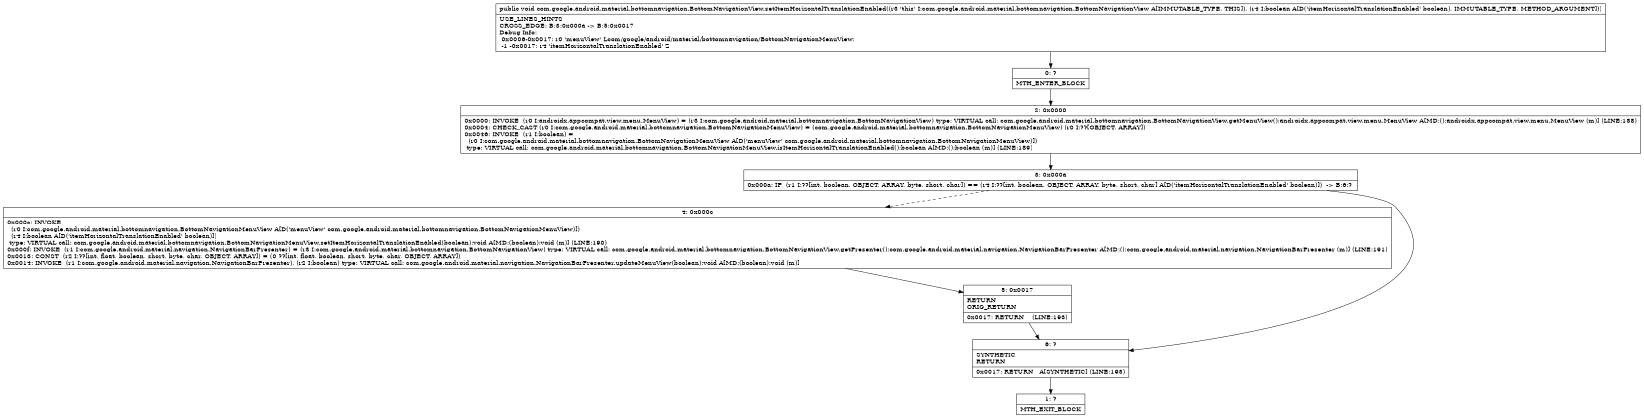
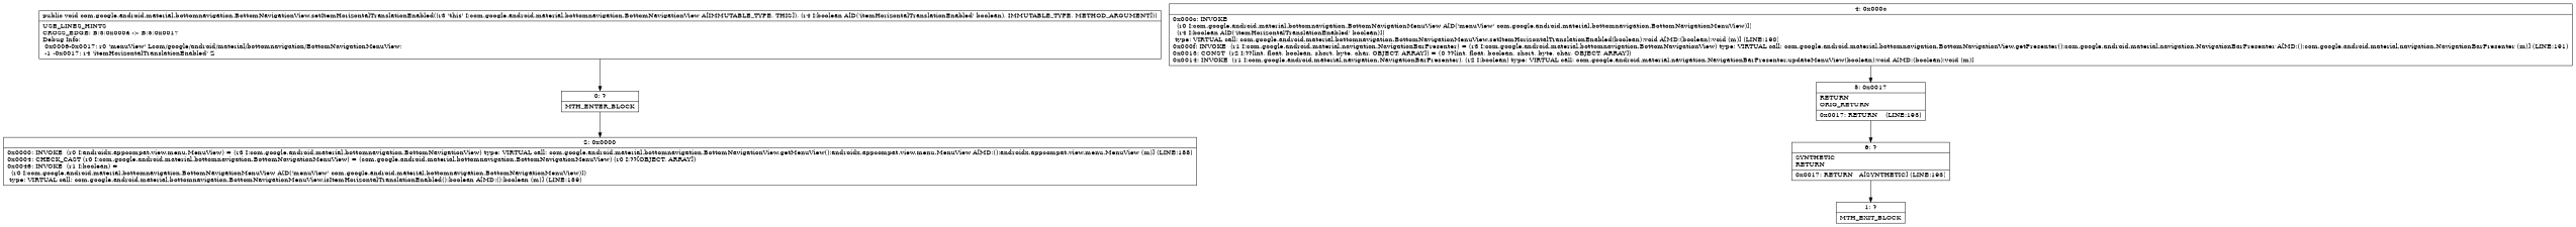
  digraph {
    node [shape=record]
    n1 [label="{0\:\ ?|MTH_ENTER_BLOCK\l}"]
    n2 [label="{2\:\ 0x0000|0x0000: INVOKE  (r0 I:androidx.appcompat.view.menu.MenuView) = (r3 I:com.google.android.material.bottomnavigation.BottomNavigationView) type: VIRTUAL call: com.google.android.material.bottomnavigation.BottomNavigationView.getMenuView():androidx.appcompat.view.menu.MenuView A[MD:():androidx.appcompat.view.menu.MenuView (m)] (LINE:188)\l0x0004: CHECK_CAST (r0 I:com.google.android.material.bottomnavigation.BottomNavigationMenuView) = (com.google.android.material.bottomnavigation.BottomNavigationMenuView) (r0 I:??[OBJECT, ARRAY]) \l0x0046: INVOKE  (r1 I:boolean) = \l  (r0 I:com.google.android.material.bottomnavigation.BottomNavigationMenuView A[D('menuView' com.google.android.material.bottomnavigation.BottomNavigationMenuView)])\l type: VIRTUAL call: com.google.android.material.bottomnavigation.BottomNavigationMenuView.isItemHorizontalTranslationEnabled():boolean A[MD:():boolean (m)] (LINE:189)\l}"]
-   n3 [label="{3\:\ 0x000a|0x000a: IF  (r1 I:??[int, boolean, OBJECT, ARRAY, byte, short, char]) == (r4 I:??[int, boolean, OBJECT, ARRAY, byte, short, char] A[D('itemHorizontalTranslationEnabled' boolean)])  \-\> B:6:? \l}"]
    n4 [label="{4\:\ 0x000c|0x000c: INVOKE  \l  (r0 I:com.google.android.material.bottomnavigation.BottomNavigationMenuView A[D('menuView' com.google.android.material.bottomnavigation.BottomNavigationMenuView)])\l  (r4 I:boolean A[D('itemHorizontalTranslationEnabled' boolean)])\l type: VIRTUAL call: com.google.android.material.bottomnavigation.BottomNavigationMenuView.setItemHorizontalTranslationEnabled(boolean):void A[MD:(boolean):void (m)] (LINE:190)\l0x000f: INVOKE  (r1 I:com.google.android.material.navigation.NavigationBarPresenter) = (r3 I:com.google.android.material.bottomnavigation.BottomNavigationView) type: VIRTUAL call: com.google.android.material.bottomnavigation.BottomNavigationView.getPresenter():com.google.android.material.navigation.NavigationBarPresenter A[MD:():com.google.android.material.navigation.NavigationBarPresenter (m)] (LINE:191)\l0x0013: CONST  (r2 I:??[int, float, boolean, short, byte, char, OBJECT, ARRAY]) = (0 ??[int, float, boolean, short, byte, char, OBJECT, ARRAY]) \l0x0014: INVOKE  (r1 I:com.google.android.material.navigation.NavigationBarPresenter), (r2 I:boolean) type: VIRTUAL call: com.google.android.material.navigation.NavigationBarPresenter.updateMenuView(boolean):void A[MD:(boolean):void (m)]\l}"]
    n5 [label="{6\:\ ?|SYNTHETIC\lRETURN\l|0x0017: RETURN   A[SYNTHETIC] (LINE:193)\l}"]
    n6 [label="{5\:\ 0x0017|RETURN\lORIG_RETURN\l|0x0017: RETURN    (LINE:193)\l}"]
    n7 [label="{1\:\ ?|MTH_EXIT_BLOCK\l}"]
    n8 [label="{public void com.google.android.material.bottomnavigation.BottomNavigationView.setItemHorizontalTranslationEnabled((r3 'this' I:com.google.android.material.bottomnavigation.BottomNavigationView A[IMMUTABLE_TYPE, THIS]), (r4 I:boolean A[D('itemHorizontalTranslationEnabled' boolean), IMMUTABLE_TYPE, METHOD_ARGUMENT]))  | USE_LINES_HINTS\lCROSS_EDGE: B:3:0x000a \-\> B:5:0x0017\lDebug Info:\l  0x0006\-0x0017: r0 'menuView' Lcom\/google\/android\/material\/bottomnavigation\/BottomNavigationMenuView;\l  \-1 \-0x0017: r4 'itemHorizontalTranslationEnabled' Z\l}"]
    n1 -> n2
-   n2 -> n3
-   n3 -> n4 [style=dashed]
-   n3 -> n5
    n4 -> n6
    n5 -> n7
    n6 -> n5
    n8 -> n1
  }
